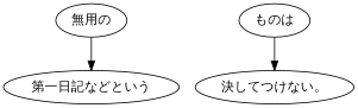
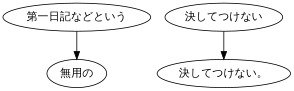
  digraph {
    n1 [label="第一日記などという"]
    n2 [label="無用の"]
-   n3 [label="ものは"]
+   n3 [label="決してつけない"]
    n4 [label="決してつけない。"]
-   n2 -> n1
+   n1 -> n2
    n3 -> n4
  }
